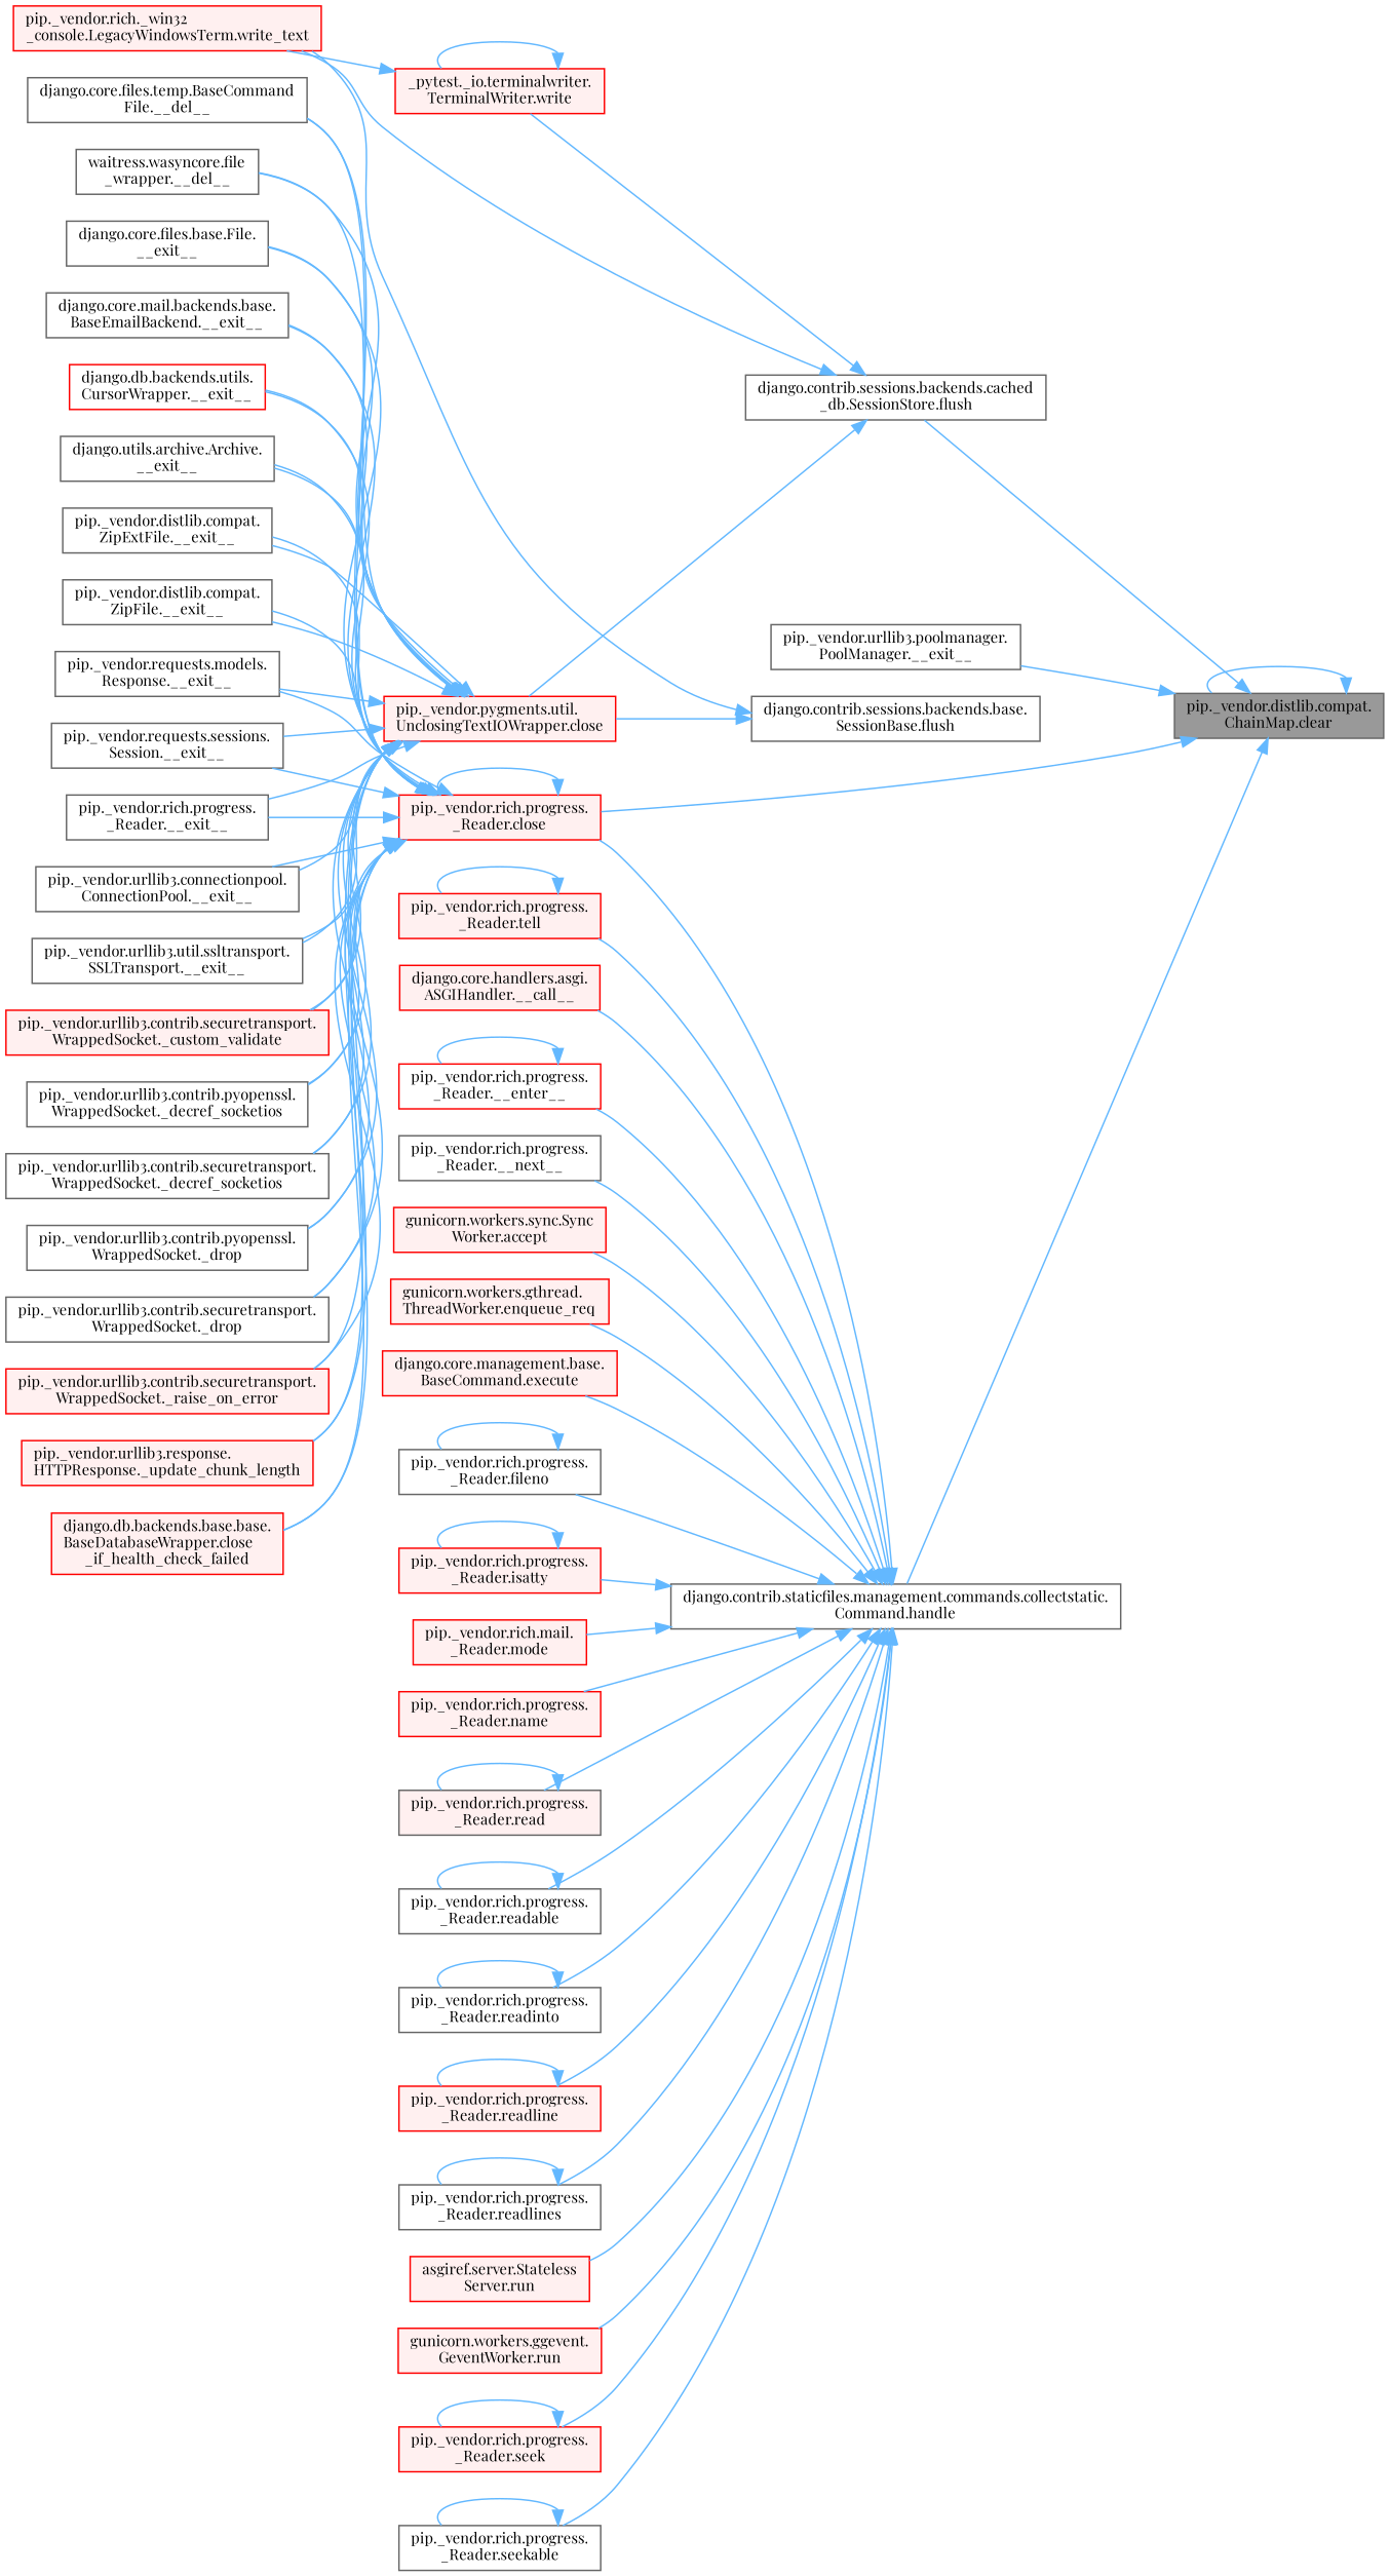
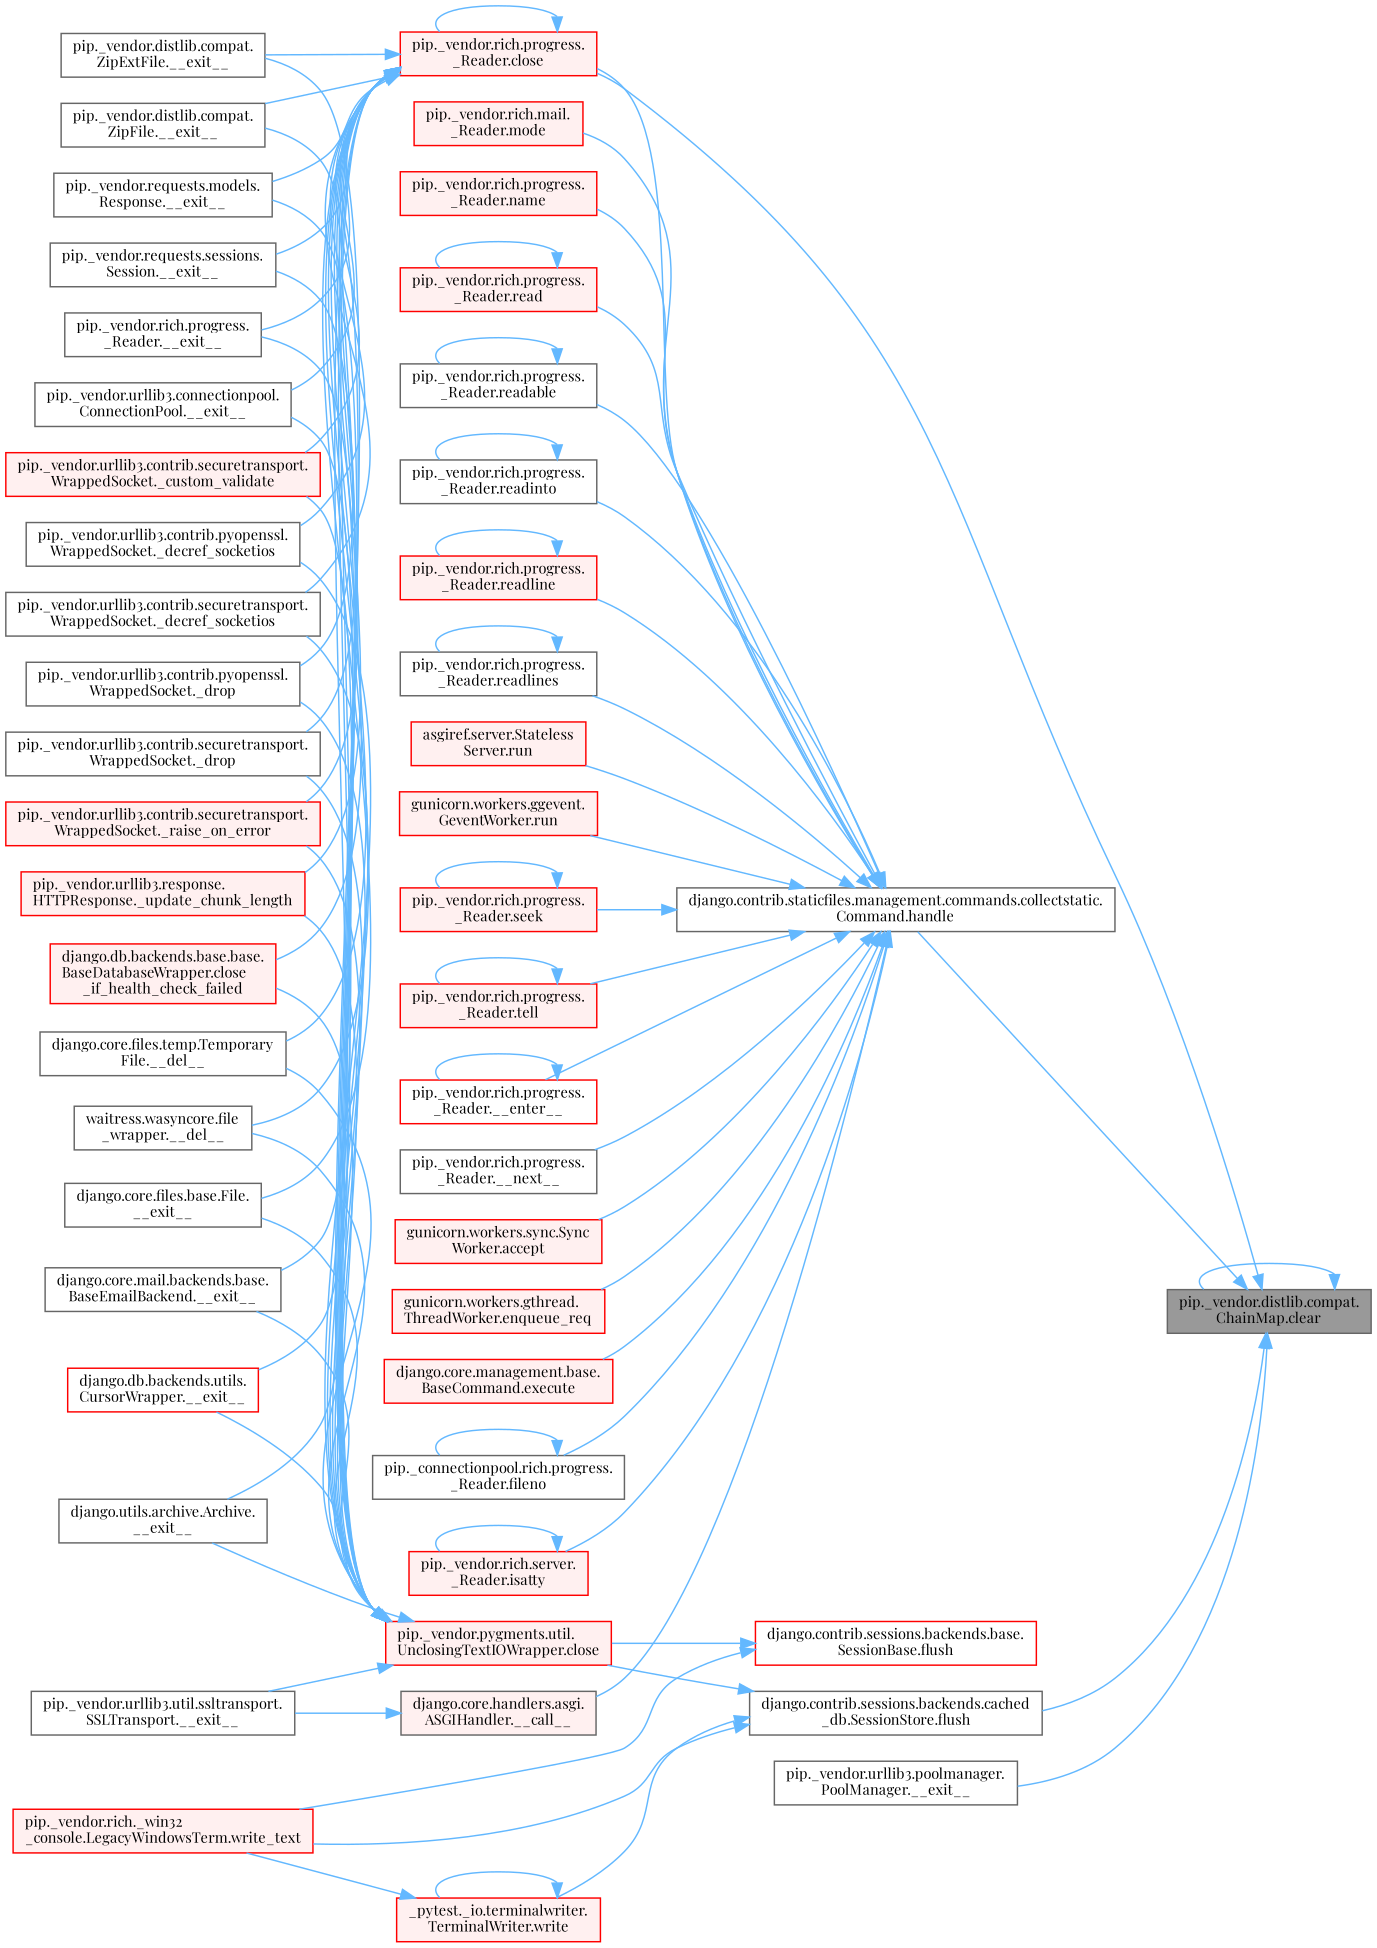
  digraph {
    fontname="Playfair Display"
    rankdir=RL
    node [color=grey40 fillcolor=white fontname="Playfair Display" fontsize=10 shape=box style=filled]
    edge [color=steelblue1 dir=back fontname="Playfair Display" fontsize=10 labelfontname=Helvetica labelfontsize=10 style=solid]
    n1 [color=gray40 fillcolor=grey60 fontcolor=black height=0.2 label="pip._vendor.distlib.compat.\lChainMap.clear" width=0.4]
    n2 [height=0.2 label="pip._vendor.urllib3.poolmanager.\lPoolManager.__exit__" width=0.4]
    n3 [height=0.2 label="django.contrib.sessions.backends.cached\l_db.SessionStore.flush" width=0.4]
    n4 [height=0.2 label="django.contrib.staticfiles.management.commands.collectstatic.\lCommand.handle" width=0.4]
    n5 [color=red fillcolor="#FFF0F0" height=0.2 label="pip._vendor.rich.progress.\l_Reader.close" width=0.4]
-   n6 [height=0.2 label="django.contrib.sessions.backends.base.\lSessionBase.flush" width=0.4]
+   n6 [color=red height=0.2 label="django.contrib.sessions.backends.base.\lSessionBase.flush" width=0.4]
    n7 [color=red fillcolor="#FFF0F0" height=0.2 label="pip._vendor.pygments.util.\lUnclosingTextIOWrapper.close" width=0.4]
    n8 [color=red fillcolor="#FFF0F0" height=0.2 label="pip._vendor.rich._win32\l_console.LegacyWindowsTerm.write_text" width=0.4]
    n9 [color=red fillcolor="#FFF0F0" height=0.2 label="_pytest._io.terminalwriter.\lTerminalWriter.write" width=0.4]
-   n10 [color=red fillcolor="#FFF0F0" height=0.2 label="django.core.handlers.asgi.\lASGIHandler.__call__" width=0.4]
+   n10 [fillcolor="#FFF0F0" height=0.2 label="django.core.handlers.asgi.\lASGIHandler.__call__" width=0.4]
    n11 [color=red height=0.2 label="pip._vendor.rich.progress.\l_Reader.__enter__" width=0.4]
    n12 [height=0.2 label="pip._vendor.rich.progress.\l_Reader.__next__" width=0.4]
    n13 [color=red fillcolor="#FFF0F0" height=0.2 label="gunicorn.workers.sync.Sync\lWorker.accept" width=0.4]
    n14 [color=red fillcolor="#FFF0F0" height=0.2 label="gunicorn.workers.gthread.\lThreadWorker.enqueue_req" width=0.4]
    n15 [color=red fillcolor="#FFF0F0" height=0.2 label="django.core.management.base.\lBaseCommand.execute" width=0.4]
-   n16 [height=0.2 label="pip._vendor.rich.progress.\l_Reader.fileno" width=0.4]
-   n17 [color=red fillcolor="#FFF0F0" height=0.2 label="pip._vendor.rich.progress.\l_Reader.isatty" width=0.4]
+   n16 [height=0.2 label="pip._connectionpool.rich.progress.\l_Reader.fileno" width=0.4]
+   n17 [color=red fillcolor="#FFF0F0" height=0.2 label="pip._vendor.rich.server.\l_Reader.isatty" width=0.4]
    n18 [color=red fillcolor="#FFF0F0" height=0.2 label="pip._vendor.rich.mail.\l_Reader.mode" width=0.4]
    n19 [color=red fillcolor="#FFF0F0" height=0.2 label="pip._vendor.rich.progress.\l_Reader.name" width=0.4]
-   n20 [fillcolor="#FFF0F0" height=0.2 label="pip._vendor.rich.progress.\l_Reader.read" width=0.4]
+   n20 [color=red fillcolor="#FFF0F0" height=0.2 label="pip._vendor.rich.progress.\l_Reader.read" width=0.4]
    n21 [height=0.2 label="pip._vendor.rich.progress.\l_Reader.readable" width=0.4]
    n22 [height=0.2 label="pip._vendor.rich.progress.\l_Reader.readinto" width=0.4]
    n23 [color=red fillcolor="#FFF0F0" height=0.2 label="pip._vendor.rich.progress.\l_Reader.readline" width=0.4]
    n24 [height=0.2 label="pip._vendor.rich.progress.\l_Reader.readlines" width=0.4]
    n25 [color=red fillcolor="#FFF0F0" height=0.2 label="asgiref.server.Stateless\lServer.run" width=0.4]
    n26 [color=red fillcolor="#FFF0F0" height=0.2 label="gunicorn.workers.ggevent.\lGeventWorker.run" width=0.4]
    n27 [color=red fillcolor="#FFF0F0" height=0.2 label="pip._vendor.rich.progress.\l_Reader.seek" width=0.4]
-   n28 [height=0.2 label="pip._vendor.rich.progress.\l_Reader.seekable" width=0.4]
    n29 [color=red fillcolor="#FFF0F0" height=0.2 label="pip._vendor.rich.progress.\l_Reader.tell" width=0.4]
-   n30 [height=0.2 label="django.core.files.temp.BaseCommand\lFile.__del__" width=0.4]
+   n30 [height=0.2 label="django.core.files.temp.Temporary\lFile.__del__" width=0.4]
    n31 [height=0.2 label="waitress.wasyncore.file\l_wrapper.__del__" width=0.4]
    n32 [height=0.2 label="django.core.files.base.File.\l__exit__" width=0.4]
    n33 [height=0.2 label="django.core.mail.backends.base.\lBaseEmailBackend.__exit__" width=0.4]
    n34 [color=red height=0.2 label="django.db.backends.utils.\lCursorWrapper.__exit__" width=0.4]
    n35 [height=0.2 label="django.utils.archive.Archive.\l__exit__" width=0.4]
    n36 [height=0.2 label="pip._vendor.distlib.compat.\lZipExtFile.__exit__" width=0.4]
    n37 [height=0.2 label="pip._vendor.distlib.compat.\lZipFile.__exit__" width=0.4]
    n38 [height=0.2 label="pip._vendor.requests.models.\lResponse.__exit__" width=0.4]
    n39 [height=0.2 label="pip._vendor.requests.sessions.\lSession.__exit__" width=0.4]
    n40 [height=0.2 label="pip._vendor.rich.progress.\l_Reader.__exit__" width=0.4]
    n41 [height=0.2 label="pip._vendor.urllib3.connectionpool.\lConnectionPool.__exit__" width=0.4]
    n42 [height=0.2 label="pip._vendor.urllib3.util.ssltransport.\lSSLTransport.__exit__" width=0.4]
    n43 [color=red fillcolor="#FFF0F0" height=0.2 label="pip._vendor.urllib3.contrib.securetransport.\lWrappedSocket._custom_validate" width=0.4]
    n44 [height=0.2 label="pip._vendor.urllib3.contrib.pyopenssl.\lWrappedSocket._decref_socketios" width=0.4]
    n45 [height=0.2 label="pip._vendor.urllib3.contrib.securetransport.\lWrappedSocket._decref_socketios" width=0.4]
    n46 [height=0.2 label="pip._vendor.urllib3.contrib.pyopenssl.\lWrappedSocket._drop" width=0.4]
    n47 [height=0.2 label="pip._vendor.urllib3.contrib.securetransport.\lWrappedSocket._drop" width=0.4]
    n48 [color=red fillcolor="#FFF0F0" height=0.2 label="pip._vendor.urllib3.contrib.securetransport.\lWrappedSocket._raise_on_error" width=0.4]
    n49 [color=red fillcolor="#FFF0F0" height=0.2 label="pip._vendor.urllib3.response.\lHTTPResponse._update_chunk_length" width=0.4]
    n50 [color=red fillcolor="#FFF0F0" height=0.2 label="django.db.backends.base.base.\lBaseDatabaseWrapper.close\l_if_health_check_failed" width=0.4]
    n1 -> n1
    n1 -> n2
    n1 -> n3
    n1 -> n4
    n1 -> n5
    n3 -> n7
    n3 -> n8
    n3 -> n9
    n4 -> n5
    n4 -> n10
    n4 -> n11
    n4 -> n12
    n4 -> n13
    n4 -> n14
    n4 -> n15
    n4 -> n16
    n4 -> n17
    n4 -> n18
    n4 -> n19
    n4 -> n20
    n4 -> n21
    n4 -> n22
    n4 -> n23
    n4 -> n24
    n4 -> n25
    n4 -> n26
    n4 -> n27
-   n4 -> n28
    n4 -> n29
    n5 -> n5
    n5 -> n30
    n5 -> n31
    n5 -> n32
    n5 -> n33
    n5 -> n34
    n5 -> n35
    n5 -> n36
    n5 -> n37
    n5 -> n38
    n5 -> n39
    n5 -> n40
    n5 -> n41
-   n5 -> n42
+   n10 -> n42
    n5 -> n43
    n5 -> n44
    n5 -> n45
    n5 -> n46
    n5 -> n47
    n5 -> n48
    n5 -> n49
    n5 -> n50
    n6 -> n7
    n6 -> n8
    n7 -> n30
    n7 -> n31
    n7 -> n32
    n7 -> n33
    n7 -> n34
    n7 -> n35
    n7 -> n36
    n7 -> n37
    n7 -> n38
    n7 -> n39
    n7 -> n40
    n7 -> n41
    n7 -> n42
    n7 -> n43
    n7 -> n44
    n7 -> n45
    n7 -> n46
    n7 -> n47
    n7 -> n48
    n7 -> n49
    n7 -> n50
    n9 -> n8
    n9 -> n9
    n11 -> n11
    n16 -> n16
    n17 -> n17
    n20 -> n20
    n21 -> n21
    n22 -> n22
    n23 -> n23
    n24 -> n24
    n27 -> n27
-   n28 -> n28
    n29 -> n29
  }
